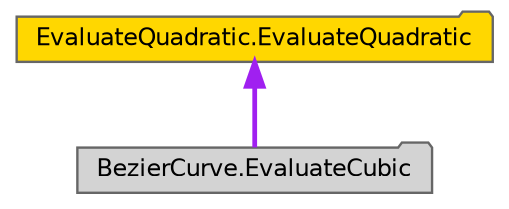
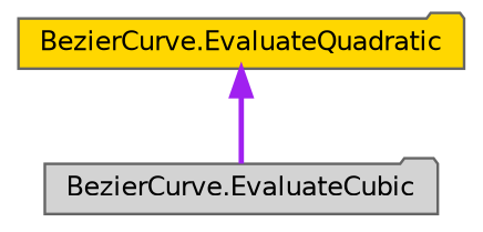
  digraph {
    rankdir=TB
    node [fontname=Helvetica fontsize=10 shape=folder style=filled]
-   n1 [color=gray40 fillcolor=gold fontcolor=black height=0.2 label="EvaluateQuadratic.EvaluateQuadratic" width=0.4]
+   n1 [color=gray40 fillcolor=gold fontcolor=black height=0.2 label="BezierCurve.EvaluateQuadratic" width=0.4]
    n2 [color=grey40 fillcolor=lightgrey height=0.2 label="BezierCurve.EvaluateCubic" width=0.4]
    n1 -> n2 [color=purple dir=back fontname=Helvetica fontsize=10 labelfontname=Helvetica labelfontsize=10 style=bold]
  }
